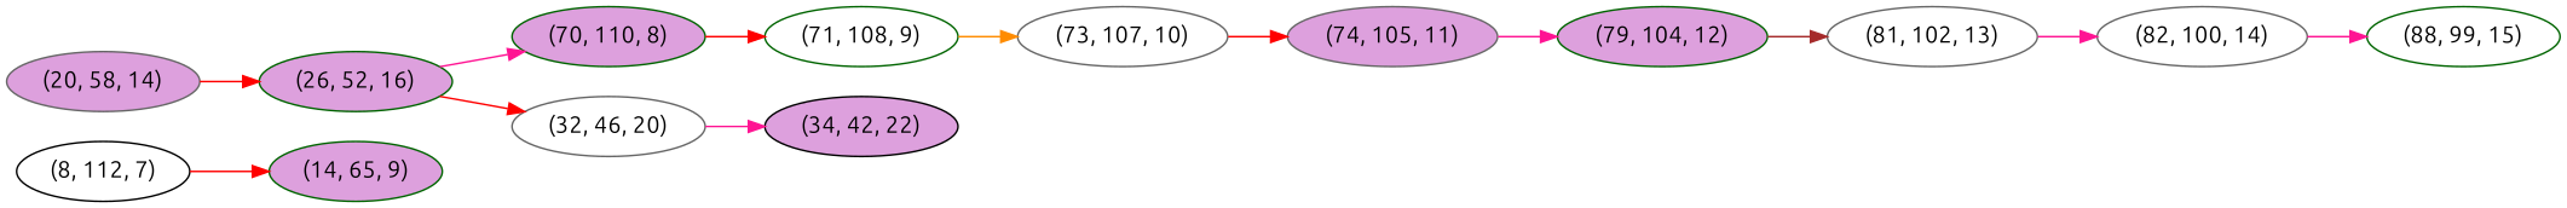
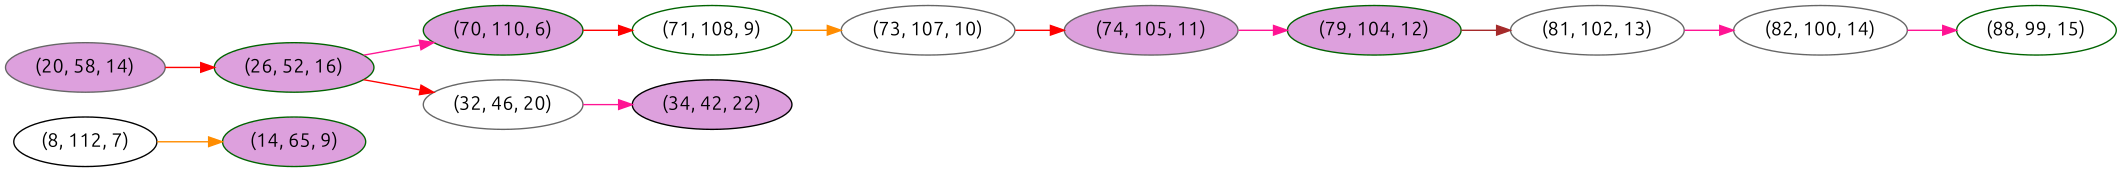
  digraph {
    fontname=Ubuntu
    rankdir=LR
    node [color=darkgreen fillcolor=white fontname=Ubuntu style=filled]
    edge [color=deeppink fontname=Ubuntu]
    "(8, 112, 7)" [color=black]
    "(14, 65, 9)" [fillcolor=plum]
-   "(70, 110, 8)" [fillcolor=plum]
+   "(70, 110, 8)" [fillcolor=plum label="(70, 110, 6)"]
    "(71, 108, 9)"
    "(20, 58, 14)" [color=gray40 fillcolor=plum]
    "(26, 52, 16)" [fillcolor=plum]
    "(32, 46, 20)" [color=gray40]
    "(34, 42, 22)" [color=black fillcolor=plum]
    "(73, 107, 10)" [color=gray40]
    "(74, 105, 11)" [color=gray40 fillcolor=plum]
    "(79, 104, 12)" [fillcolor=plum]
    "(81, 102, 13)" [color=gray40]
    "(82, 100, 14)" [color=gray40]
    "(88, 99, 15)"
-   "(8, 112, 7)" -> "(14, 65, 9)" [color=red]
+   "(8, 112, 7)" -> "(14, 65, 9)" [color=darkorange]
    "(70, 110, 8)" -> "(71, 108, 9)" [color=red]
    "(71, 108, 9)" -> "(73, 107, 10)" [color=darkorange]
    "(20, 58, 14)" -> "(26, 52, 16)" [color=red]
    "(26, 52, 16)" -> "(70, 110, 8)"
    "(26, 52, 16)" -> "(32, 46, 20)" [color=red]
    "(32, 46, 20)" -> "(34, 42, 22)"
    "(73, 107, 10)" -> "(74, 105, 11)" [color=red]
    "(74, 105, 11)" -> "(79, 104, 12)"
    "(79, 104, 12)" -> "(81, 102, 13)" [color=brown]
    "(81, 102, 13)" -> "(82, 100, 14)"
    "(82, 100, 14)" -> "(88, 99, 15)"
  }
